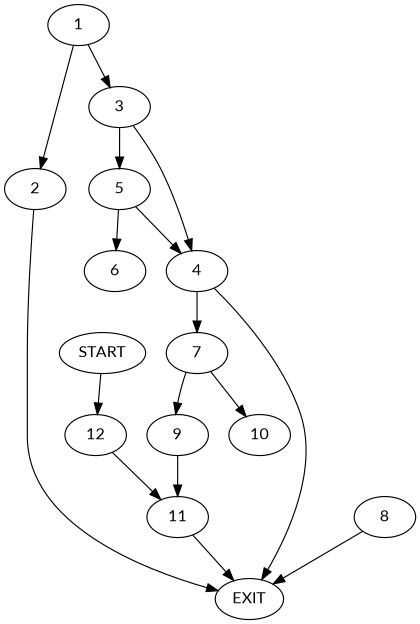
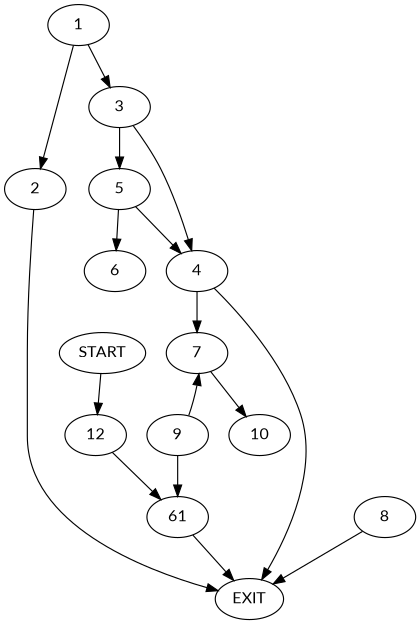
  digraph {
    fontname=Lato
    node [fontname=Lato]
    edge [fontname=Lato]
    n1 [label=START]
    12
    1
    2
    3
-   11
+   11 [label=61]
    n7 [label=EXIT]
    4
    5
    7
    6
    9
    10
    8
    n1 -> 12
    12 -> 11
    1 -> 2
    1 -> 3
    2 -> n7
    3 -> 4
    3 -> 5
    11 -> n7
    4 -> n7
    4 -> 7
    5 -> 4
    5 -> 6
-   7 -> 9
+   9 -> 7
    7 -> 10
    9 -> 11
    8 -> n7
  }
